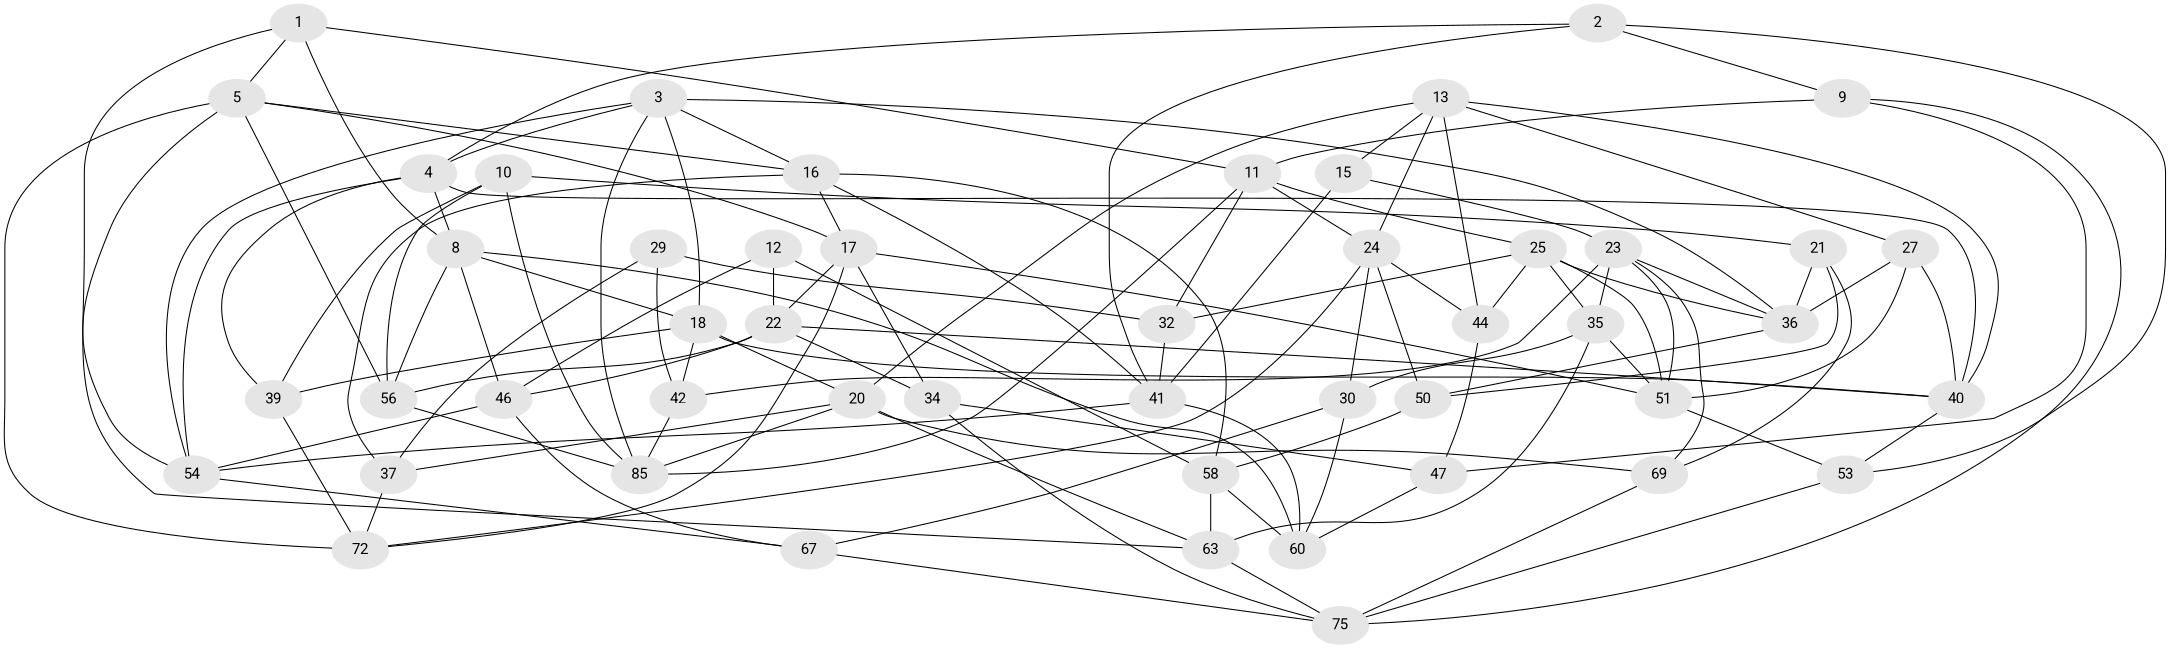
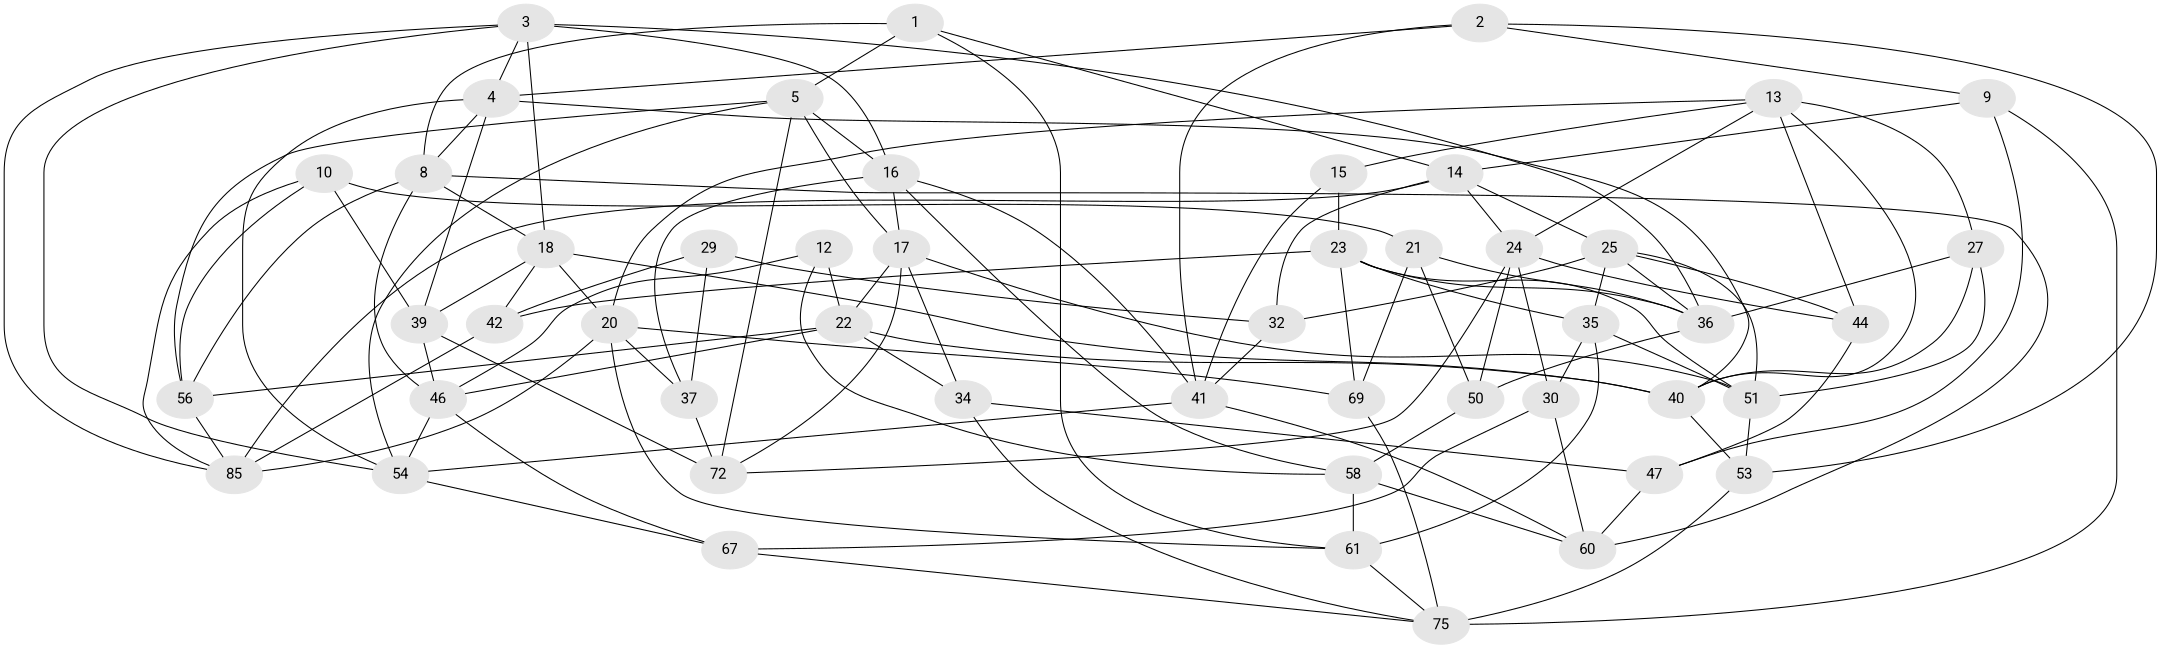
  graph {
    fontname=Roboto
    node [color=gray90 fontname=Roboto style=filled]
    edge [fontname=Roboto]
    1 [super="+19"]
    5 [super="+7"]
    8 [super="+31"]
-   11 [super="+33"]
-   61 [super="+73" label=63]
+   11 [super="+33" label=14]
+   61 [super="+73"]
    16 [super="+71"]
    54 [super="+80"]
    17 [super="+28"]
    56 [super="+62"]
    72 [super="+77"]
    18 [super="+66"]
    46 [super="+49"]
    60 [super="+83"]
    n14 [label=85 super="+84"]
    24 [super="+55"]
    25 [super="+63"]
    32
    75 [super="+79"]
    4 [super="+70"]
    39 [super="+78"]
    40 [super="+45"]
    2
    9
    41 [super="+57"]
    53
    47
    3 [super="+6"]
    36 [super="+43"]
    58 [super="+59"]
    37
    20 [super="+26"]
    42
    50
    67
    22 [super="+52"]
    34 [super="+76"]
    51 [super="+81"]
    10 [super="+14"]
    21 [super="+64"]
    15
    23 [super="+85"]
    69
    44
    30 [super="+65"]
    35
    12
    13 [super="+48"]
    27
    29 [super="+68"]
    1 -- 5
    1 -- 8
    1 -- 11
    1 -- 61
    5 -- 16
    5 -- 54
    5 -- 17
    5 -- 56
    5 -- 72
    8 -- 56
    8 -- 18
    8 -- 46
    8 -- 60
    11 -- n14
    11 -- 24
    11 -- 25
    11 -- 32
    61 -- 75
    16 -- 17
    16 -- 41
    16 -- 58
    16 -- 37
    54 -- 67
    17 -- 72
    17 -- 22
    17 -- 34
    17 -- 51
    56 -- n14
    18 -- 39
    18 -- 40
    18 -- 20
    18 -- 42
    46 -- 54
    46 -- 67
    24 -- 72
    24 -- 50
    24 -- 44
    24 -- 30
    25 -- 32
    25 -- 36
    25 -- 51
    25 -- 44
    25 -- 35
    32 -- 41
    4 -- 8
    4 -- 54
    4 -- 39
    4 -- 40
    39 -- 72 [weight=2]
+   39 -- 46
    40 -- 53
    2 -- 4
    2 -- 9
    2 -- 41
    2 -- 53
    9 -- 11
    9 -- 75
    9 -- 47
    41 -- 54
    41 -- 60
    53 -- 75
    47 -- 60
    3 -- 16
    3 -- 54
    3 -- 18
    3 -- n14
    3 -- 4
    3 -- 36
    36 -- 50
    58 -- 61
    58 -- 60 [weight=2]
    37 -- 72
    20 -- 61
    20 -- n14
    20 -- 37
    20 -- 69
    42 -- n14
    50 -- 58
    67 -- 75
    22 -- 56
    22 -- 46
    22 -- 40
    22 -- 34
    34 -- 75
    34 -- 47
    51 -- 53
    10 -- 56
    10 -- n14
    10 -- 39
    10 -- 21
    21 -- 36
    21 -- 50
    21 -- 69
    15 -- 41
    15 -- 23
    23 -- 36
    23 -- 42
    23 -- 51
    23 -- 69
    23 -- 35
    69 -- 75
    44 -- 47
    30 -- 60
    30 -- 67
    35 -- 61
    35 -- 51
    35 -- 30 [weight=3]
    12 -- 46
    12 -- 58
    12 -- 22
    13 -- 24
    13 -- 40
    13 -- 20
    13 -- 15
    13 -- 44
    13 -- 27
    27 -- 40
    27 -- 36
    27 -- 51
    29 -- 32
    29 -- 37
    29 -- 42
  }
